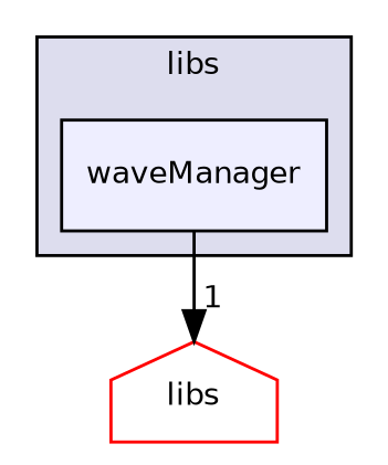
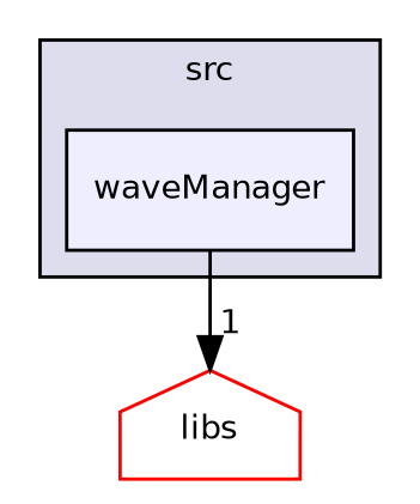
  digraph {
    compound=true
    node [fontname=Helvetica fontsize=10 style=filled]
    n1 [fillcolor="#eeeeff" label=waveManager pencolor=black shape=box]
    n2 [color=red fillcolor=white label=libs shape=house]
    subgraph cluster_1 {
      bgcolor="#ddddee"
      fontname=Helvetica
      fontsize=10
-     label=libs
+     label=src
      pencolor=black
      n1
    }
    n1 -> n2 [headlabel=1 labeldistance=1.5 labelfontname=Helvetica labelfontsize=10]
  }
